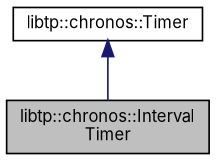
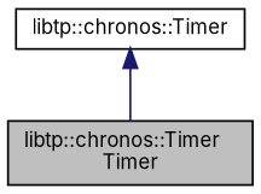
  digraph {
    fontname=Inter
    node [color=black fontname=Inter fontsize=10 shape=record style=filled]
-   n1 [fillcolor=grey75 fontcolor=black height=0.2 label="libtp::chronos::Interval\lTimer" width=0.4]
+   n1 [fillcolor=grey75 fontcolor=black height=0.2 label="libtp::chronos::Timer\lTimer" width=0.4]
    n2 [fillcolor=white height=0.2 label="libtp::chronos::Timer" width=0.4]
    n2 -> n1 [color=midnightblue dir=back fontname=Inter fontsize=10 labelfontname=Helvetica labelfontsize=10 style=solid]
  }
